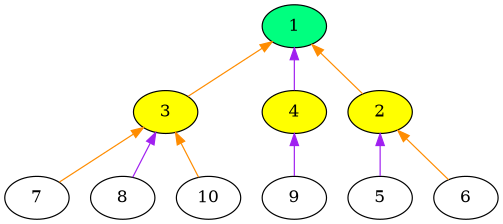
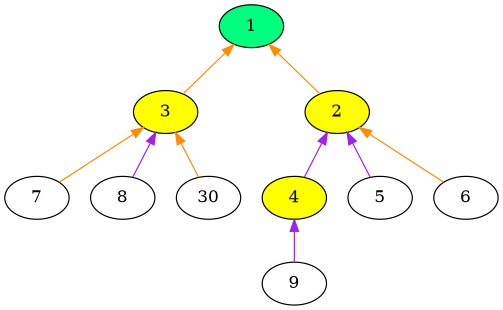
  digraph {
    rankdir=BT
    edge [color=darkorange]
    2 [fillcolor=yellow style=filled]
    1 [fillcolor="#00FF7F" rank=source style=filled]
    3 [fillcolor=yellow style=filled]
    4 [fillcolor=yellow style=filled]
    5
    6
    7
    8
    9
-   10
+   10 [label=30]
    2 -> 1
    3 -> 1
-   4 -> 1 [color=purple]
+   4 -> 2 [color=purple]
    5 -> 2 [color=purple]
    6 -> 2
    7 -> 3
    8 -> 3 [color=purple]
    9 -> 4 [color=purple]
    10 -> 3
  }
